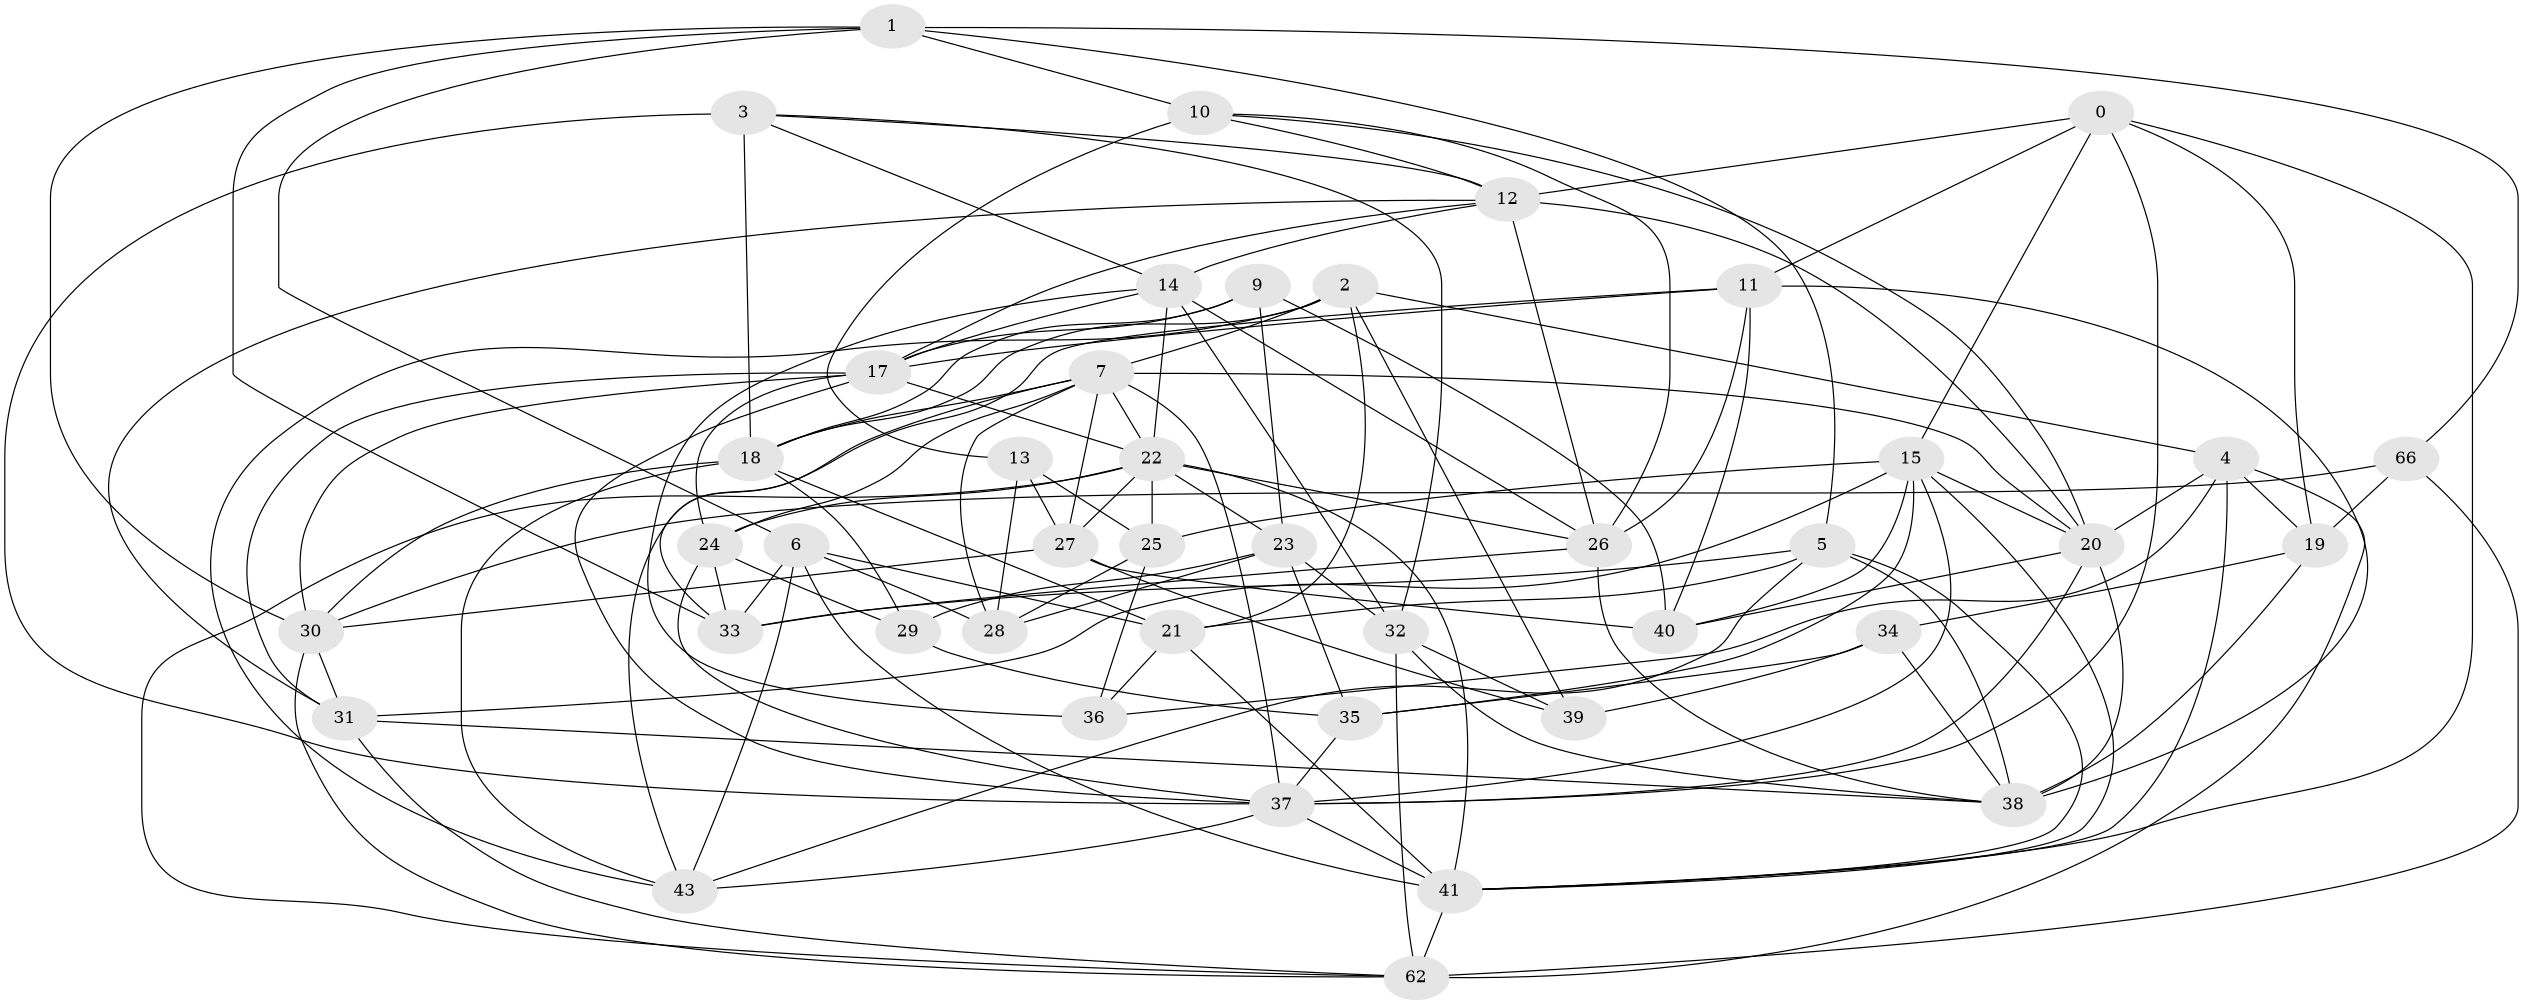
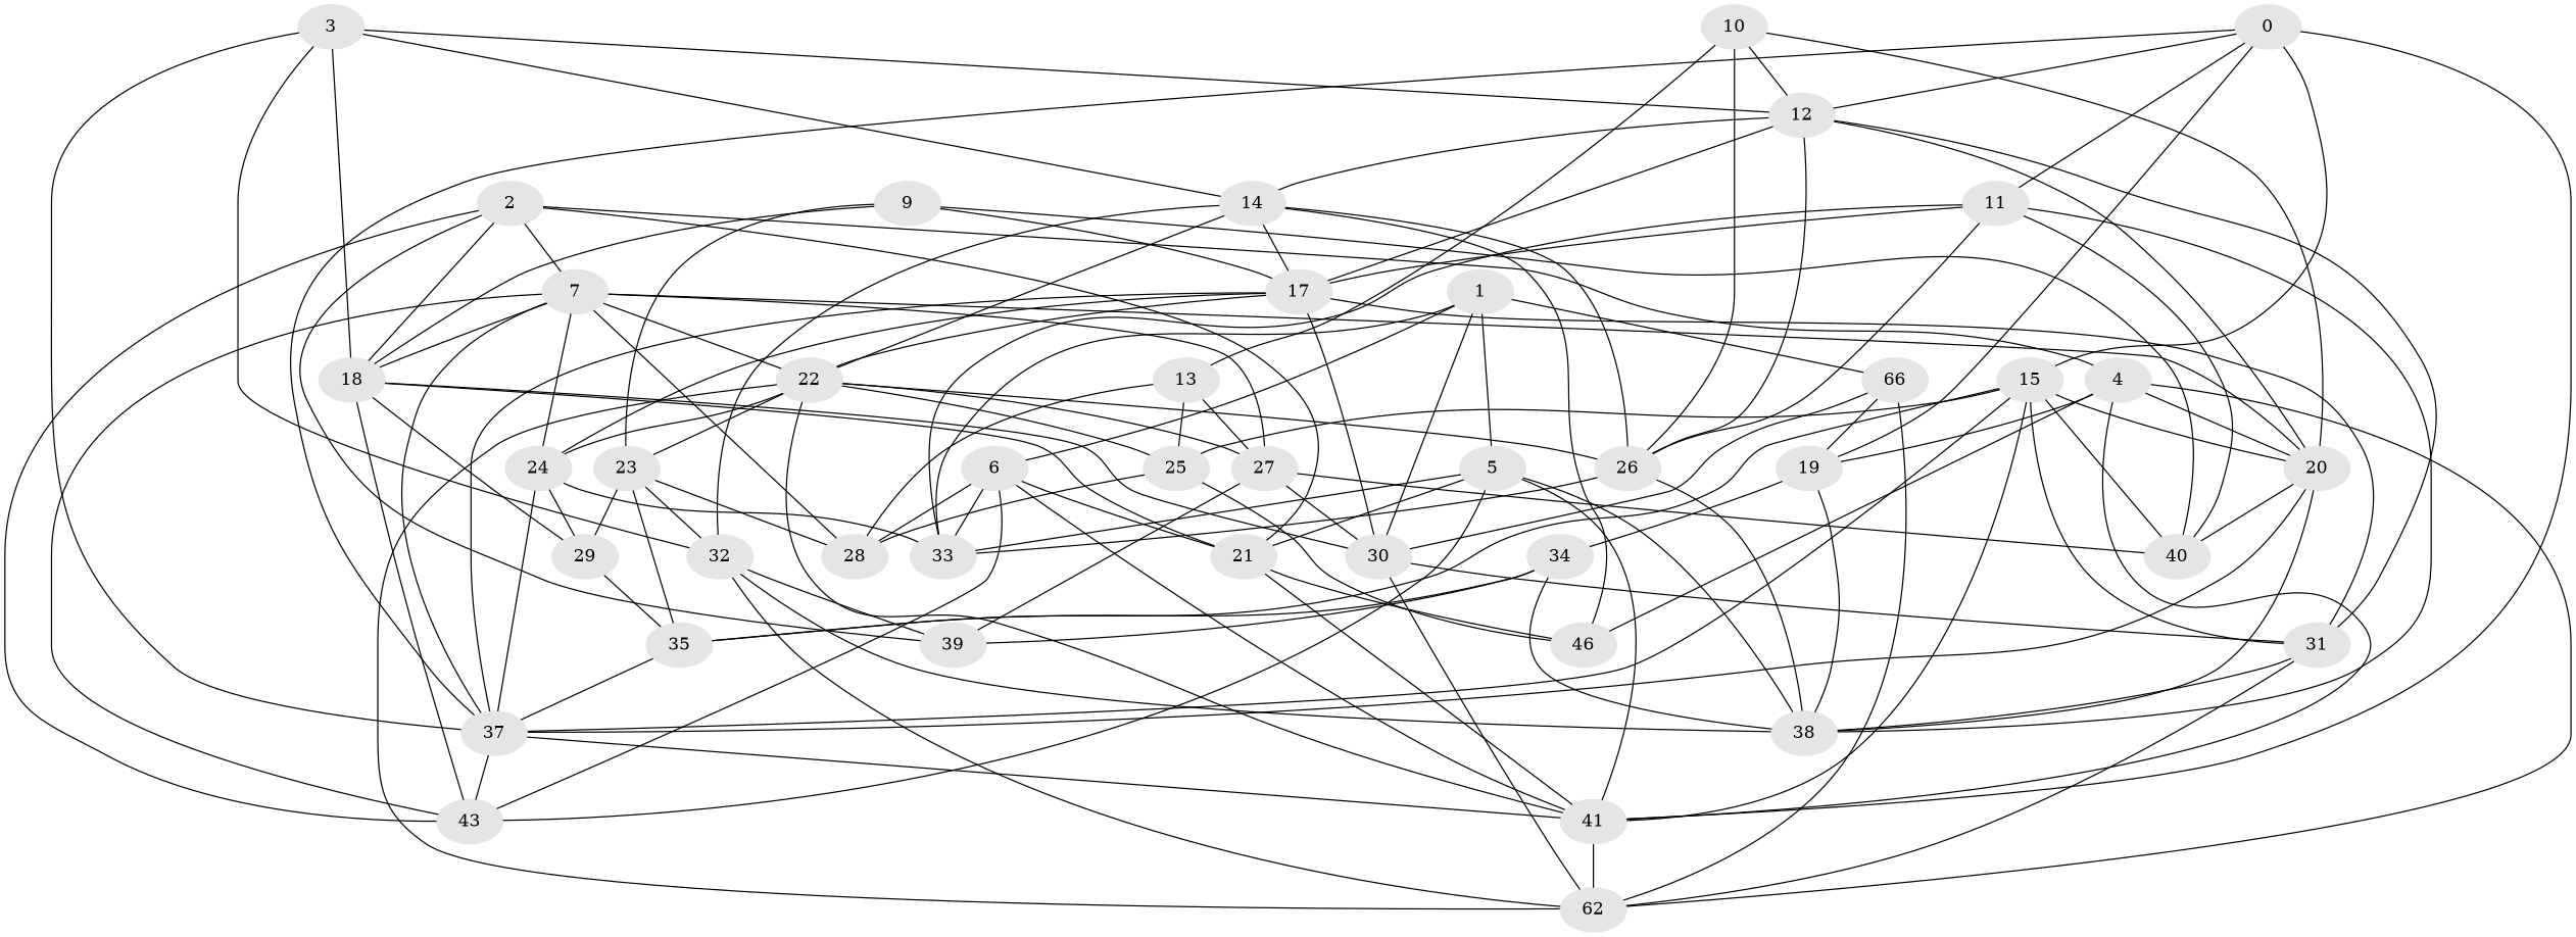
  graph {
    node [color=gray90 style=filled]
    edge [weight=1.0]
    1
    5
    6
    10
    n5 [label=66]
    30
    33
    21
    43
    41
    38
    28
    12
    20
    13
    26
    19
    n18 [label=62]
    31
    2
    4
    7
    18
    39
-   36
+   36 [label=46]
    37
    22
    24
    27
    29
    3
    14
    32
    17
    34
    40
    23
    25
    n39 [label=0]
    11
    15
    35
    9
    1 -- 5
    1 -- 6
-   1 -- 10
    1 -- n5
    1 -- 30
    1 -- 33
    5 -- 33
    5 -- 21
    5 -- 43
    5 -- 41
    5 -- 38
    6 -- 33
    6 -- 21
    6 -- 43
    6 -- 41
    6 -- 28
    10 -- 12
    10 -- 20
    10 -- 13 [weight=2.0]
    10 -- 26
    n5 -- 30
    n5 -- 19
    n5 -- n18
    30 -- n18
    30 -- 31
    21 -- 41
    21 -- 36
    41 -- n18 [weight=2.0]
    12 -- 20
    12 -- 26
    12 -- 31
    12 -- 14
    12 -- 17
    20 -- 38
    20 -- 37
    20 -- 40 [weight=2.0]
    13 -- 28
    13 -- 27
    13 -- 25 [weight=2.0]
    26 -- 33
    26 -- 38
    19 -- 38
    19 -- 34 [weight=2.0]
    31 -- 38
    31 -- n18
    2 -- 21
    2 -- 43
    2 -- 4
    2 -- 7
    2 -- 18
    2 -- 39
    4 -- 41
    4 -- 20
    4 -- 19
    4 -- n18
    4 -- 36
    7 -- 43
    7 -- 28
    7 -- 20 [weight=2.0]
    7 -- 18
    7 -- 37
    7 -- 22
    7 -- 24
    7 -- 27
    18 -- 30
    18 -- 21
    18 -- 43
    18 -- 29 [weight=2.0]
    37 -- 43
    37 -- 41
    22 -- 41
    22 -- 26
    22 -- n18
    22 -- 24
    22 -- 27
    22 -- 23
    22 -- 25
    24 -- 33
    24 -- 37
    24 -- 29
    27 -- 30
    27 -- 39
    27 -- 40
    29 -- 35
    3 -- 12
    3 -- 18 [weight=2.0]
    3 -- 37
    3 -- 14
    3 -- 32
    14 -- 26 [weight=2.0]
    14 -- 36
    14 -- 22
    14 -- 32
    14 -- 17
    32 -- 38
    32 -- n18
    32 -- 39
    17 -- 30 [weight=2.0]
    17 -- 31
    17 -- 37
    17 -- 22
    17 -- 24
    34 -- 38
    34 -- 39
    34 -- 35 [weight=2.0]
    23 -- 28
    23 -- 29
    23 -- 32
    23 -- 35
    25 -- 28
    25 -- 36
    n39 -- 41
    n39 -- 12
    n39 -- 19
    n39 -- 37
    n39 -- 11
    n39 -- 15
    11 -- 33
    11 -- 38
    11 -- 26
    11 -- 17
    11 -- 40
    15 -- 41
    15 -- 20
    15 -- 31
    15 -- 37
    15 -- 40
    15 -- 25
    15 -- 35
    35 -- 37
    9 -- 18
    9 -- 17
    9 -- 40
    9 -- 23
  }
